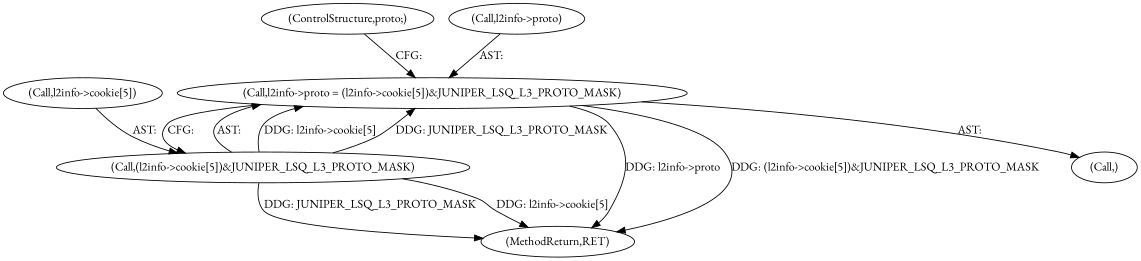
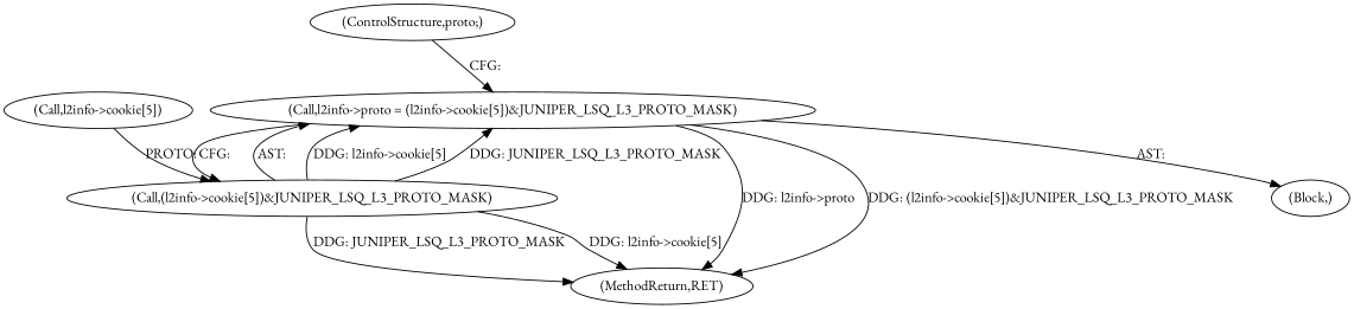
  digraph {
    fontname="EB Garamond"
    node [fontname="EB Garamond"]
    edge [fontname="EB Garamond"]
    n1 [label="(Call,l2info->proto = (l2info->cookie[5])&JUNIPER_LSQ_L3_PROTO_MASK)"]
    n2 [label="(Call,(l2info->cookie[5])&JUNIPER_LSQ_L3_PROTO_MASK)"]
-   n3 [label="(Call,)"]
+   n3 [label="(Block,)"]
    n4 [label="(MethodReturn,RET)"]
    n5 [label="(ControlStructure,proto;)"]
    n6 [label="(Call,l2info->cookie[5])"]
-   n7 [label="(Call,l2info->proto)"]
    n1 -> n2 [label="CFG: "]
    n1 -> n3 [label="AST: "]
    n1 -> n4 [label="DDG: l2info->proto"]
    n1 -> n4 [label="DDG: (l2info->cookie[5])&JUNIPER_LSQ_L3_PROTO_MASK"]
    n2 -> n1 [label="AST: "]
    n2 -> n1 [label="DDG: l2info->cookie[5]"]
    n2 -> n1 [label="DDG: JUNIPER_LSQ_L3_PROTO_MASK"]
    n2 -> n4 [label="DDG: JUNIPER_LSQ_L3_PROTO_MASK"]
    n2 -> n4 [label="DDG: l2info->cookie[5]"]
    n5 -> n1 [label="CFG: "]
-   n6 -> n2 [label="AST: "]
-   n7 -> n1 [label="AST: "]
+   n6 -> n2 [label="PROTO: "]
  }
